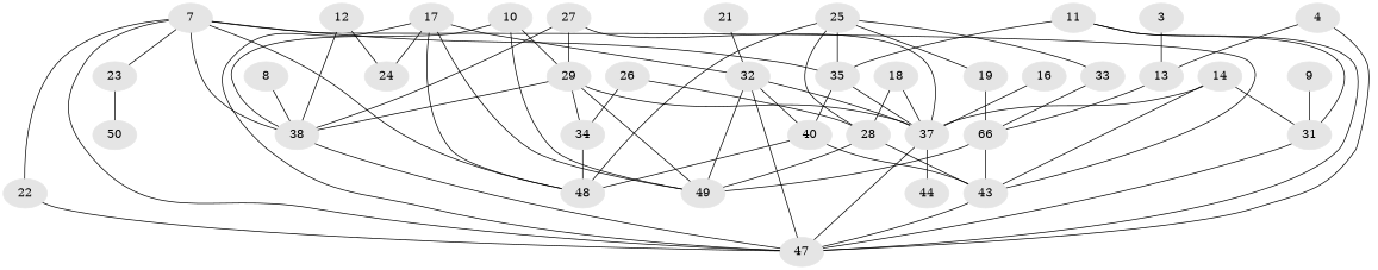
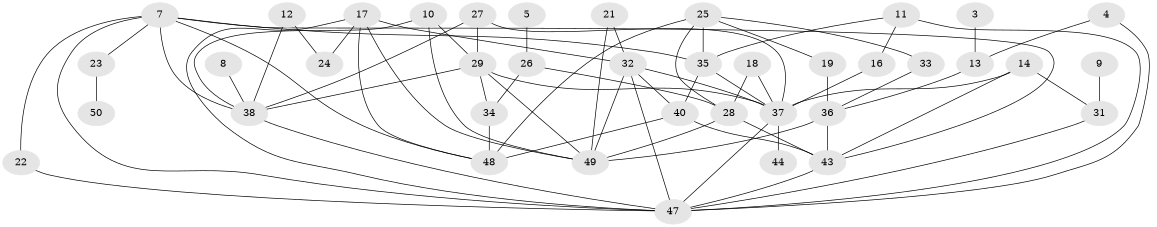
  graph {
    node [color=gray90 style=filled]
    edge [weight=1.0]
    3
    13
-   36 [label=66]
+   36
    4
    47
+   5
    26
    28
    34
    7
    22
    23
    35
    38
    43
    48
    50
    37
    40
    8
    9
    31
    10
    29
    49
    11
    12
    24
    14
    44
    16
    17
    32
    18
    19
    21
    25
    33
    27
    3 -- 13
    13 -- 36
    36 -- 43 [weight=2.0]
    36 -- 49
    4 -- 13
    4 -- 47
+   5 -- 26
    26 -- 28
    26 -- 34
    28 -- 43
    28 -- 49
    34 -- 48
    7 -- 47
    7 -- 22
    7 -- 23
    7 -- 35
    7 -- 38
    7 -- 43
    7 -- 48
    22 -- 47
    23 -- 50
    35 -- 37
    35 -- 40
    38 -- 47
    43 -- 47
    37 -- 47
    37 -- 44
    40 -- 43
    40 -- 48
    8 -- 38
    9 -- 31
    31 -- 47
    10 -- 38
    10 -- 29
    10 -- 49
    29 -- 34
    29 -- 38
    29 -- 37 [weight=2.0]
    29 -- 49
    11 -- 47
    11 -- 35
-   11 -- 31
+   11 -- 16
    12 -- 38
    12 -- 24
    14 -- 43
    14 -- 37
    14 -- 31
    16 -- 37
    17 -- 47
    17 -- 48
    17 -- 49
    17 -- 24
    17 -- 32
    32 -- 47
    32 -- 37
    32 -- 40
    32 -- 49
    18 -- 28 [weight=2.0]
    18 -- 37
    19 -- 36
+   21 -- 49
    21 -- 32
    25 -- 28
    25 -- 35
    25 -- 48
    25 -- 19
    25 -- 33
    33 -- 36
    27 -- 38
    27 -- 37
    27 -- 29
  }
